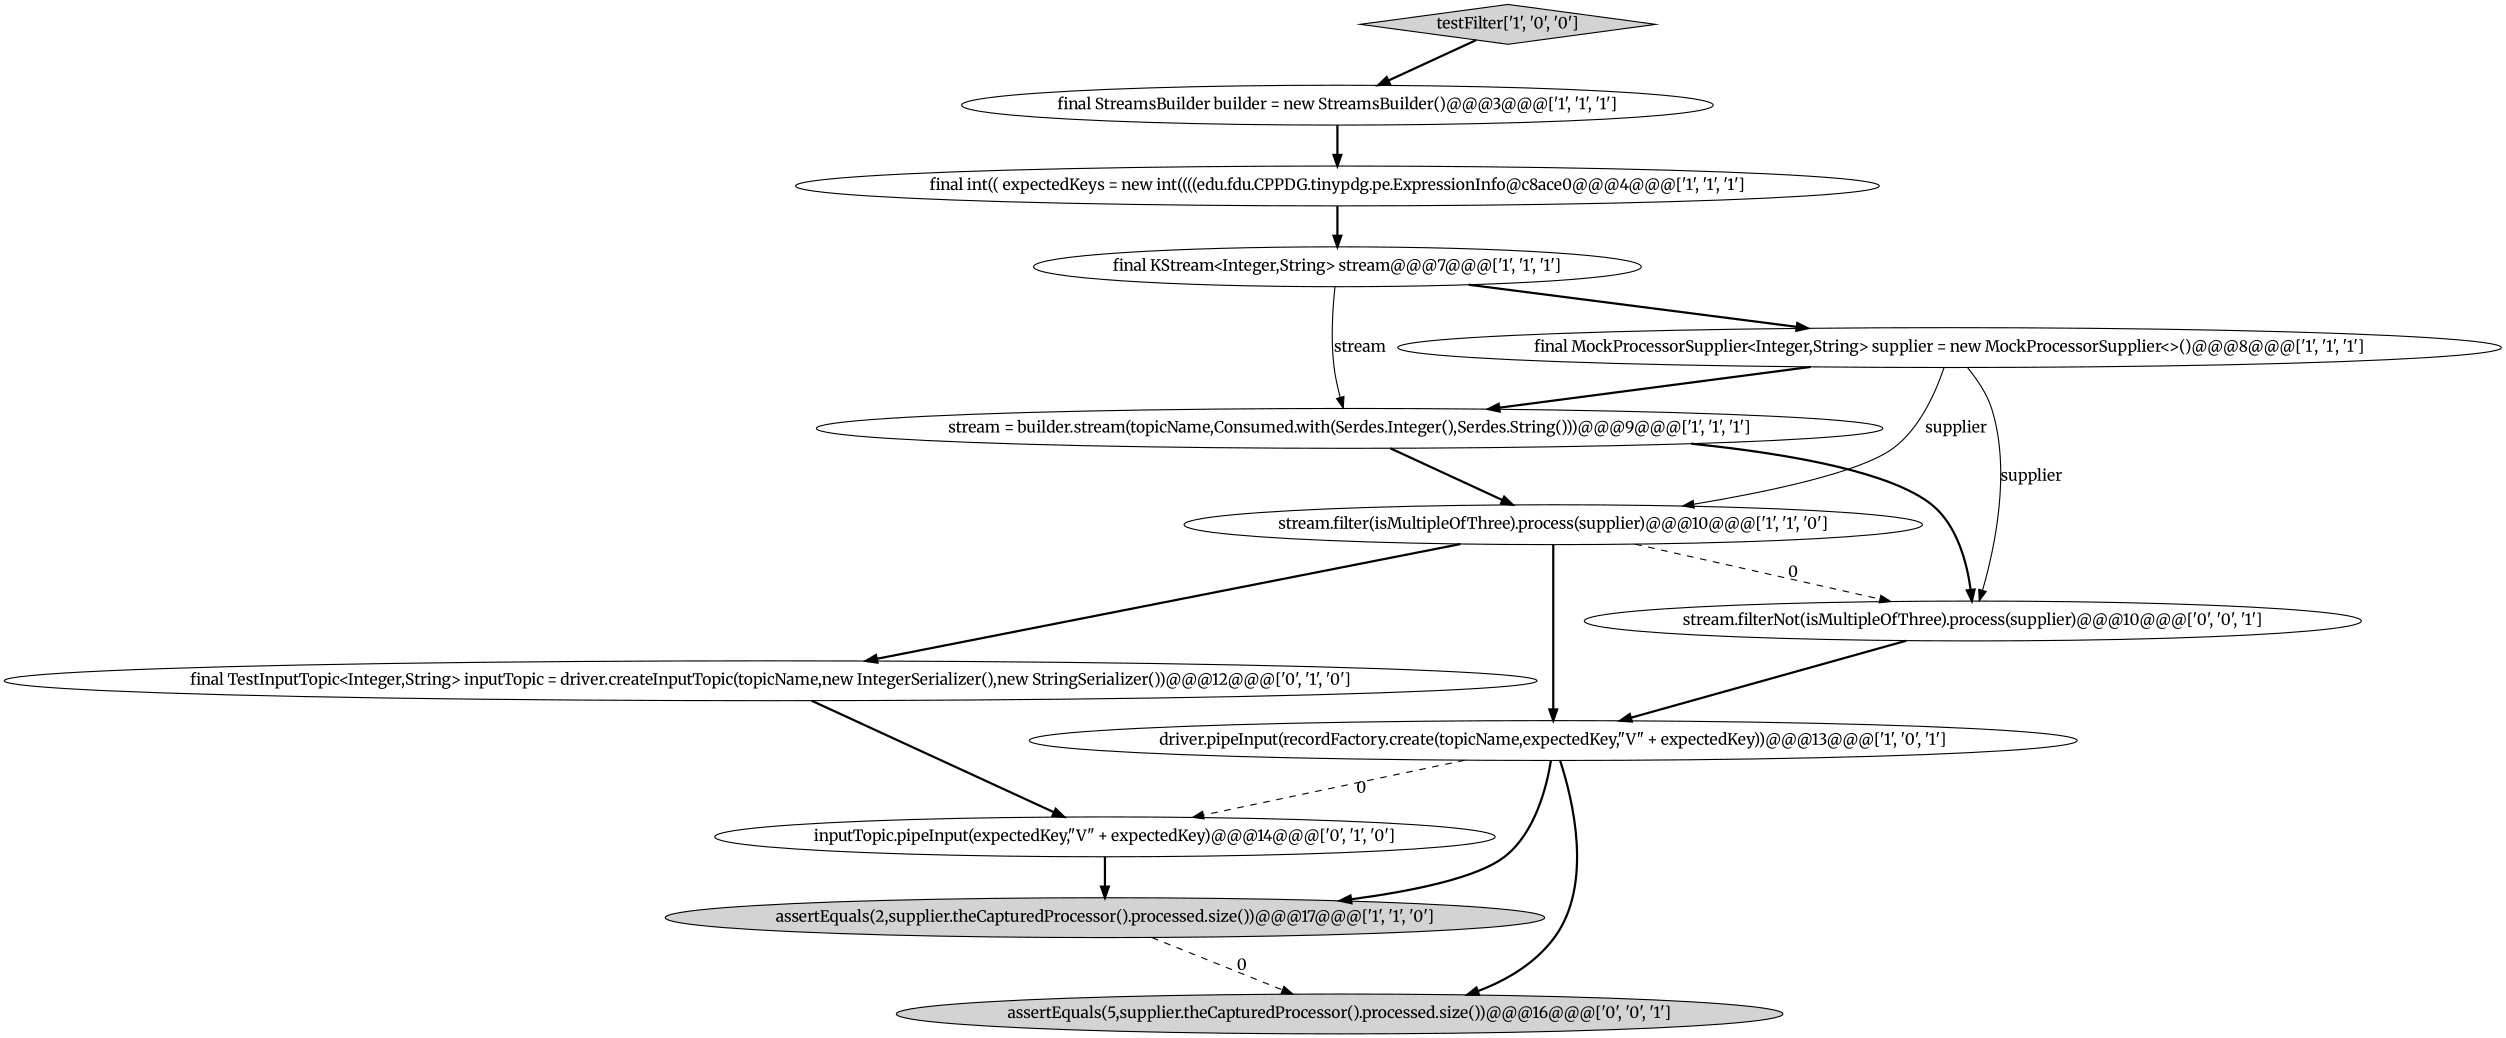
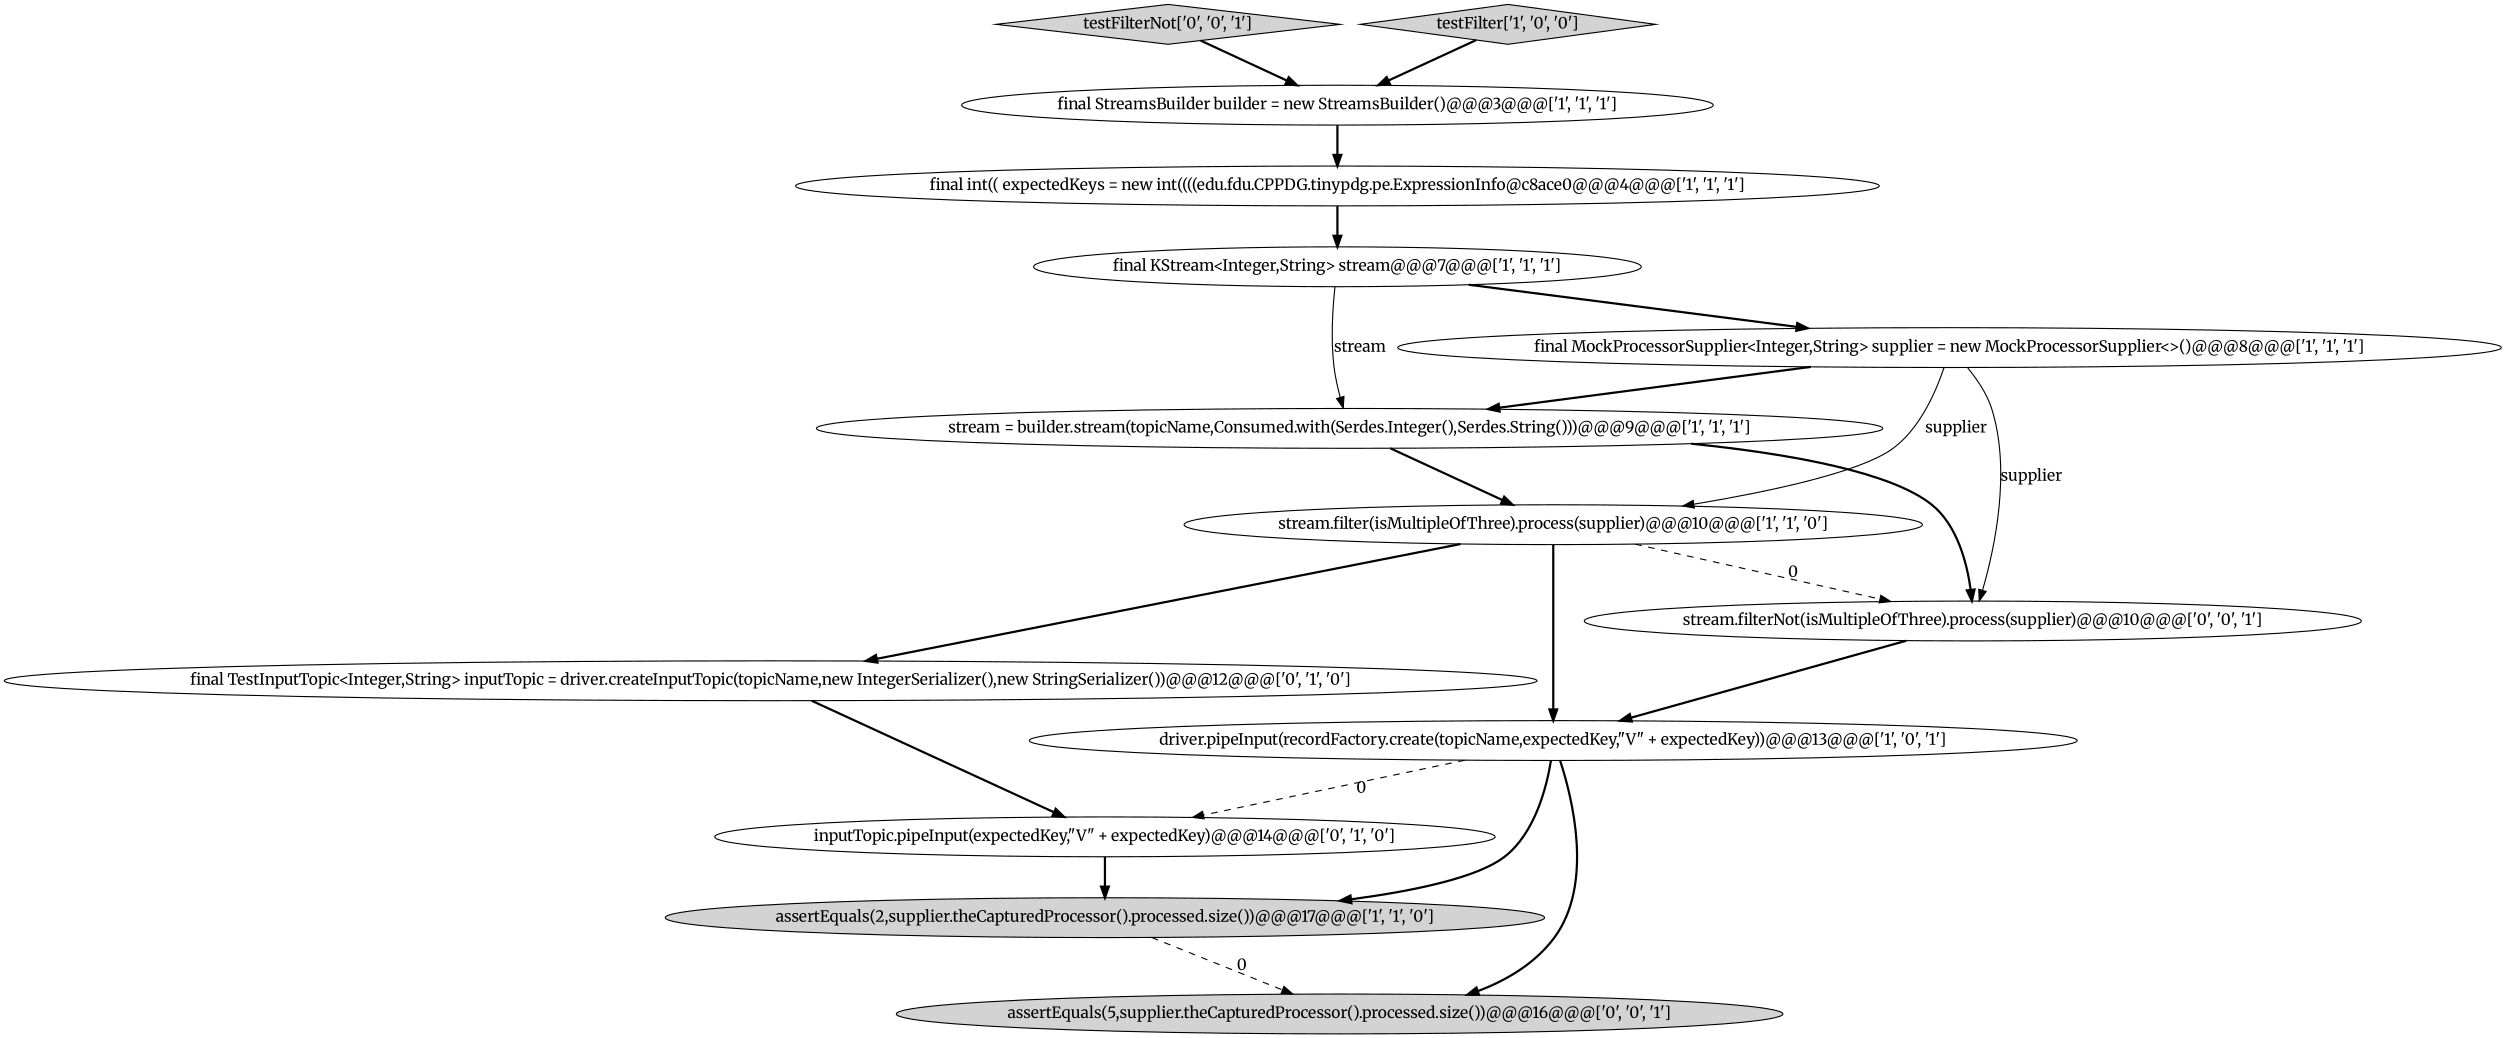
  digraph {
    fontname=Merriweather
    node [fillcolor=white fontname=Merriweather shape=ellipse style=filled]
    edge [fontname=Merriweather style=bold]
    n1 [label="final StreamsBuilder builder = new StreamsBuilder()@@@3@@@['1', '1', '1']"]
    n2 [label="final int(( expectedKeys = new int((((edu.fdu.CPPDG.tinypdg.pe.ExpressionInfo@c8ace0@@@4@@@['1', '1', '1']"]
    n3 [label="final KStream<Integer,String> stream@@@7@@@['1', '1', '1']"]
+   n4 [fillcolor=lightgray label="testFilterNot['0', '0', '1']" shape=diamond]
    n5 [fillcolor=lightgray label="assertEquals(5,supplier.theCapturedProcessor().processed.size())@@@16@@@['0', '0', '1']"]
    n6 [label="inputTopic.pipeInput(expectedKey,\"V\" + expectedKey)@@@14@@@['0', '1', '0']"]
    n7 [fillcolor=lightgray label="assertEquals(2,supplier.theCapturedProcessor().processed.size())@@@17@@@['1', '1', '0']"]
    n8 [label="stream.filterNot(isMultipleOfThree).process(supplier)@@@10@@@['0', '0', '1']"]
    n9 [label="driver.pipeInput(recordFactory.create(topicName,expectedKey,\"V\" + expectedKey))@@@13@@@['1', '0', '1']"]
    n10 [label="final MockProcessorSupplier<Integer,String> supplier = new MockProcessorSupplier<>()@@@8@@@['1', '1', '1']"]
    n11 [label="stream.filter(isMultipleOfThree).process(supplier)@@@10@@@['1', '1', '0']"]
    n12 [label="stream = builder.stream(topicName,Consumed.with(Serdes.Integer(),Serdes.String()))@@@9@@@['1', '1', '1']"]
    n13 [label="final TestInputTopic<Integer,String> inputTopic = driver.createInputTopic(topicName,new IntegerSerializer(),new StringSerializer())@@@12@@@['0', '1', '0']"]
    n14 [fillcolor=lightgray label="testFilter['1', '0', '0']" shape=diamond]
    n1 -> n2
    n2 -> n3
    n3 -> n10
    n3 -> n12 [label=stream style=solid]
+   n4 -> n1
    n6 -> n7
    n7 -> n5 [label=0 style=dashed]
    n8 -> n9
    n9 -> n5
    n9 -> n6 [label=0 style=dashed]
    n9 -> n7
    n10 -> n8 [label=supplier style=solid]
    n10 -> n11 [label=supplier style=solid]
    n10 -> n12
    n11 -> n8 [label=0 style=dashed]
    n11 -> n9
    n11 -> n13
    n12 -> n8
    n12 -> n11
    n13 -> n6
    n14 -> n1
  }
